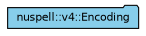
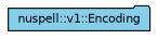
  digraph {
    rankdir=LR
-   n1 [color=black fillcolor=skyblue fontname=Helvetica fontsize=10 height=0.2 label="nuspell::v4::Encoding" shape=folder style=filled width=0.4]
+   n1 [color=black fillcolor=skyblue fontname=Helvetica fontsize=10 height=0.2 label="nuspell::v1::Encoding" shape=folder style=filled width=0.4]
  }
